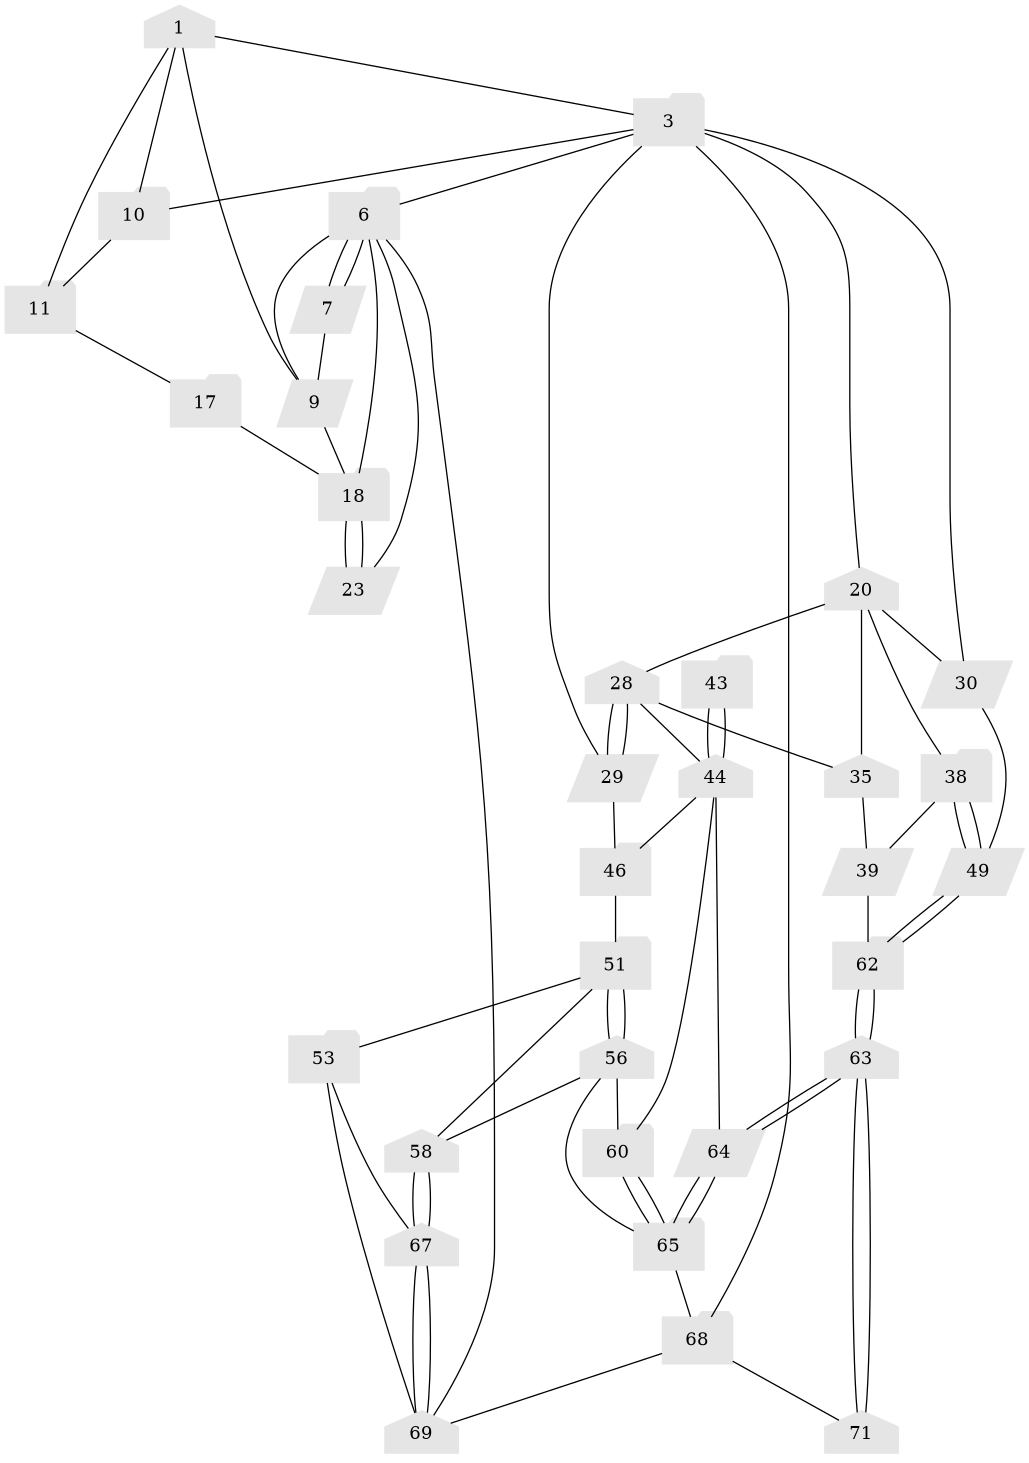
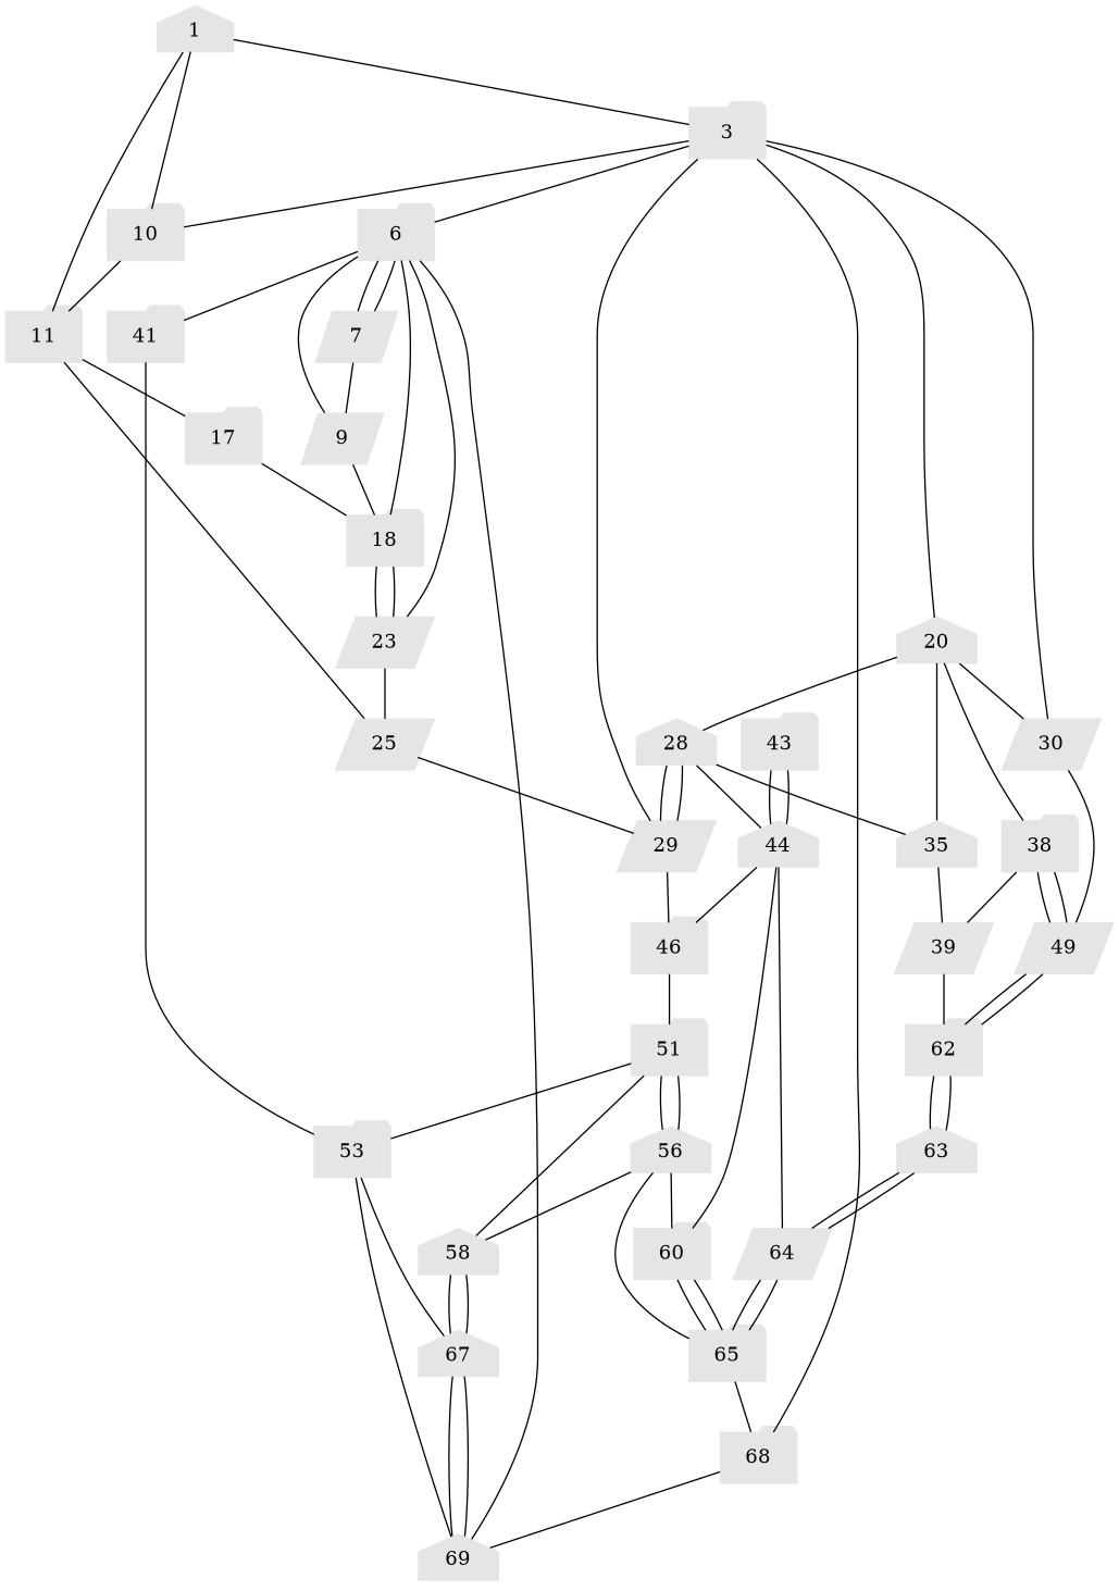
  graph {
    node [color=gray90 shape=folder style=filled]
    1 [shape=house super="+8+2"]
    3 [super="+13+4"]
    9 [shape=parallelogram super="+15"]
    10
    11 [super="+12+21"]
    6 [super="+16+42"]
    20 [shape=house super="+27"]
    29 [shape=parallelogram super="+33"]
    30 [shape=parallelogram super="+31+47"]
    68 [super="+72"]
    18 [super="+19"]
    17
+   25 [shape=parallelogram]
    7 [shape=parallelogram]
    23 [shape=parallelogram super="+26"]
+   41
    69 [shape=house super="+70"]
    28 [shape=house super="+36"]
    35 [shape=house]
    38
    46
    49 [shape=parallelogram]
-   71 [shape=house]
    53 [super="+54"]
    44 [shape=house super="+45"]
    39 [shape=parallelogram super="+61+40"]
    67 [shape=house]
    60
    64 [shape=parallelogram]
    51 [super="+52"]
    62
    43
    63 [shape=house]
    65 [super="+66"]
    56 [shape=house super="+57"]
    58 [shape=house]
    1 -- 3
-   1 -- 9
    1 -- 10
    1 -- 11
    3 -- 10
    3 -- 6 [weight=2]
    3 -- 20 [weight=2]
    3 -- 29
    3 -- 30 [weight=2]
    3 -- 68
    9 -- 18
    10 -- 11
    11 -- 17 [weight=2]
+   11 -- 25
    6 -- 9
    6 -- 18
    6 -- 7
    6 -- 7
    6 -- 23
+   6 -- 41 [weight=2]
    6 -- 69
    20 -- 30 [weight=2]
    20 -- 28
    20 -- 35
    20 -- 38
    29 -- 46
    30 -- 49
    68 -- 69
-   68 -- 71
    18 -- 23
    18 -- 23
    17 -- 18
+   25 -- 29
    7 -- 9
+   23 -- 25
+   41 -- 53
    28 -- 29
    28 -- 29
    28 -- 35
    28 -- 44
    35 -- 39
    38 -- 49
    38 -- 49
    38 -- 39
    46 -- 51
    49 -- 62
    49 -- 62
    53 -- 69
    53 -- 67
    44 -- 46
    44 -- 60
    44 -- 64
    39 -- 62
    67 -- 69
    67 -- 69
    60 -- 65
    60 -- 65
    64 -- 65
    64 -- 65
    51 -- 53
    51 -- 56
    51 -- 56
    51 -- 58
    62 -- 63
    62 -- 63
    43 -- 44
    43 -- 44
-   63 -- 71
-   63 -- 71
    63 -- 64
    63 -- 64
    65 -- 68
    56 -- 60
    56 -- 65
    56 -- 58
    58 -- 67
    58 -- 67
  }
